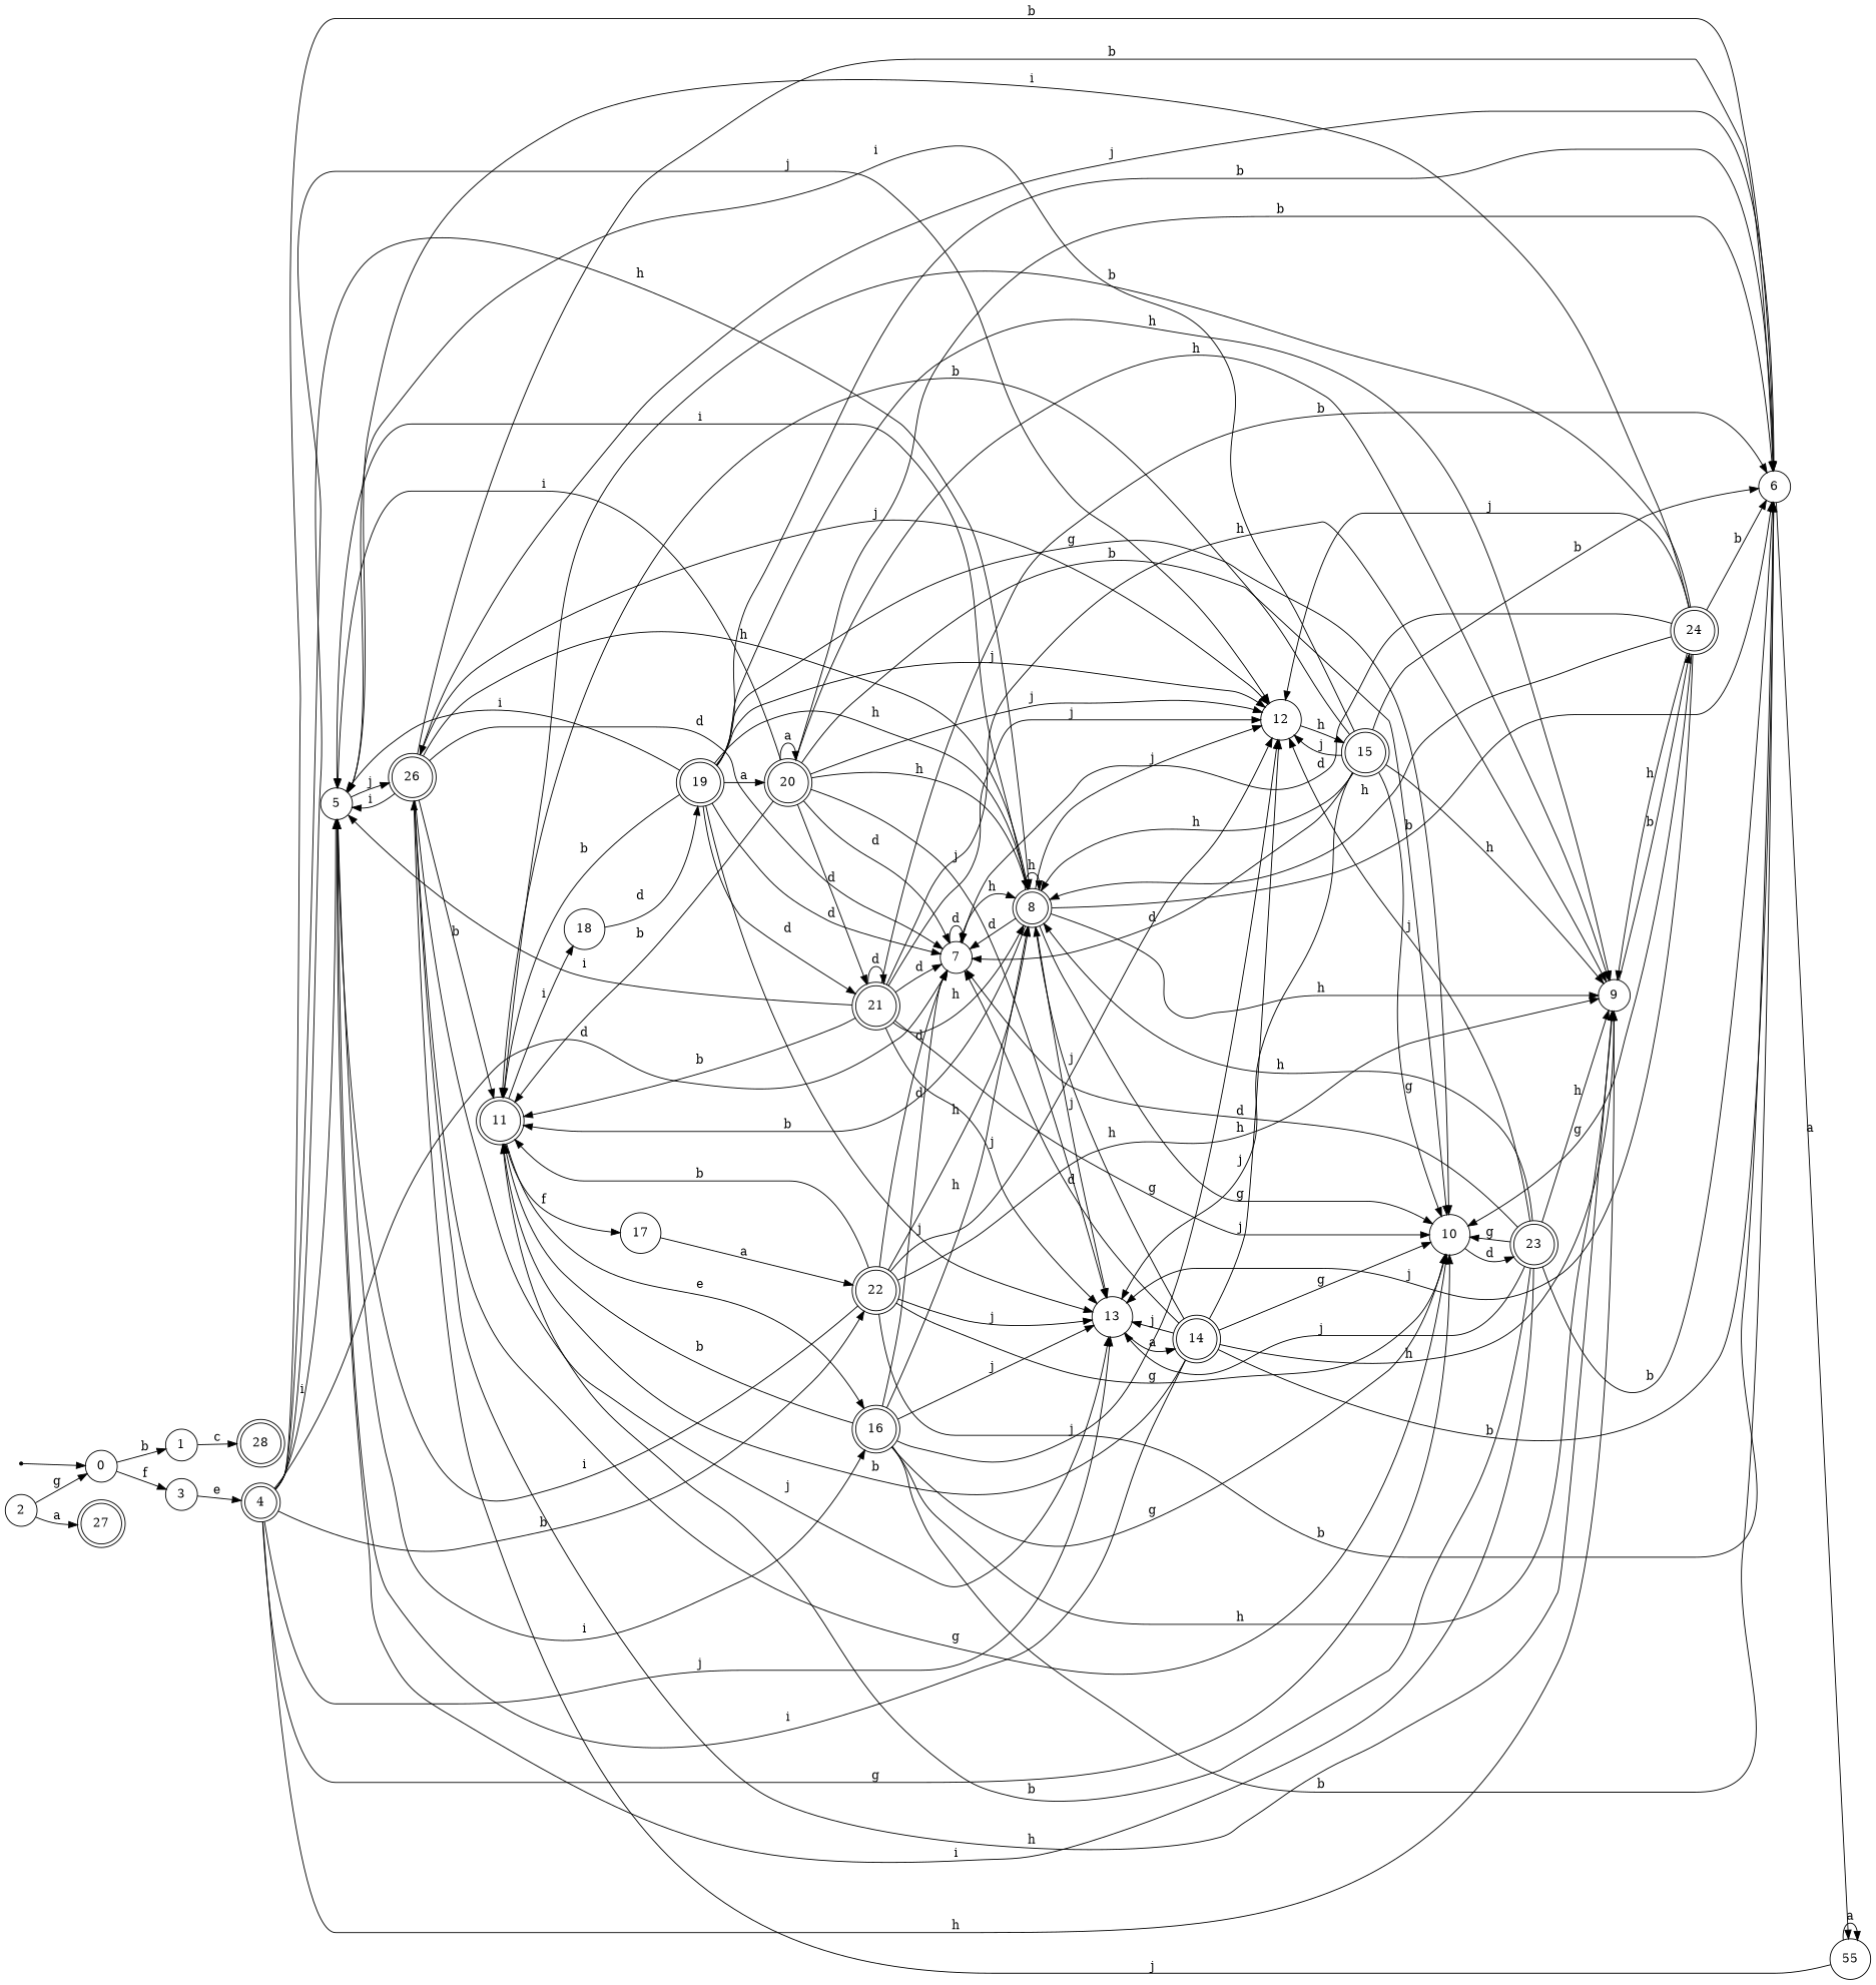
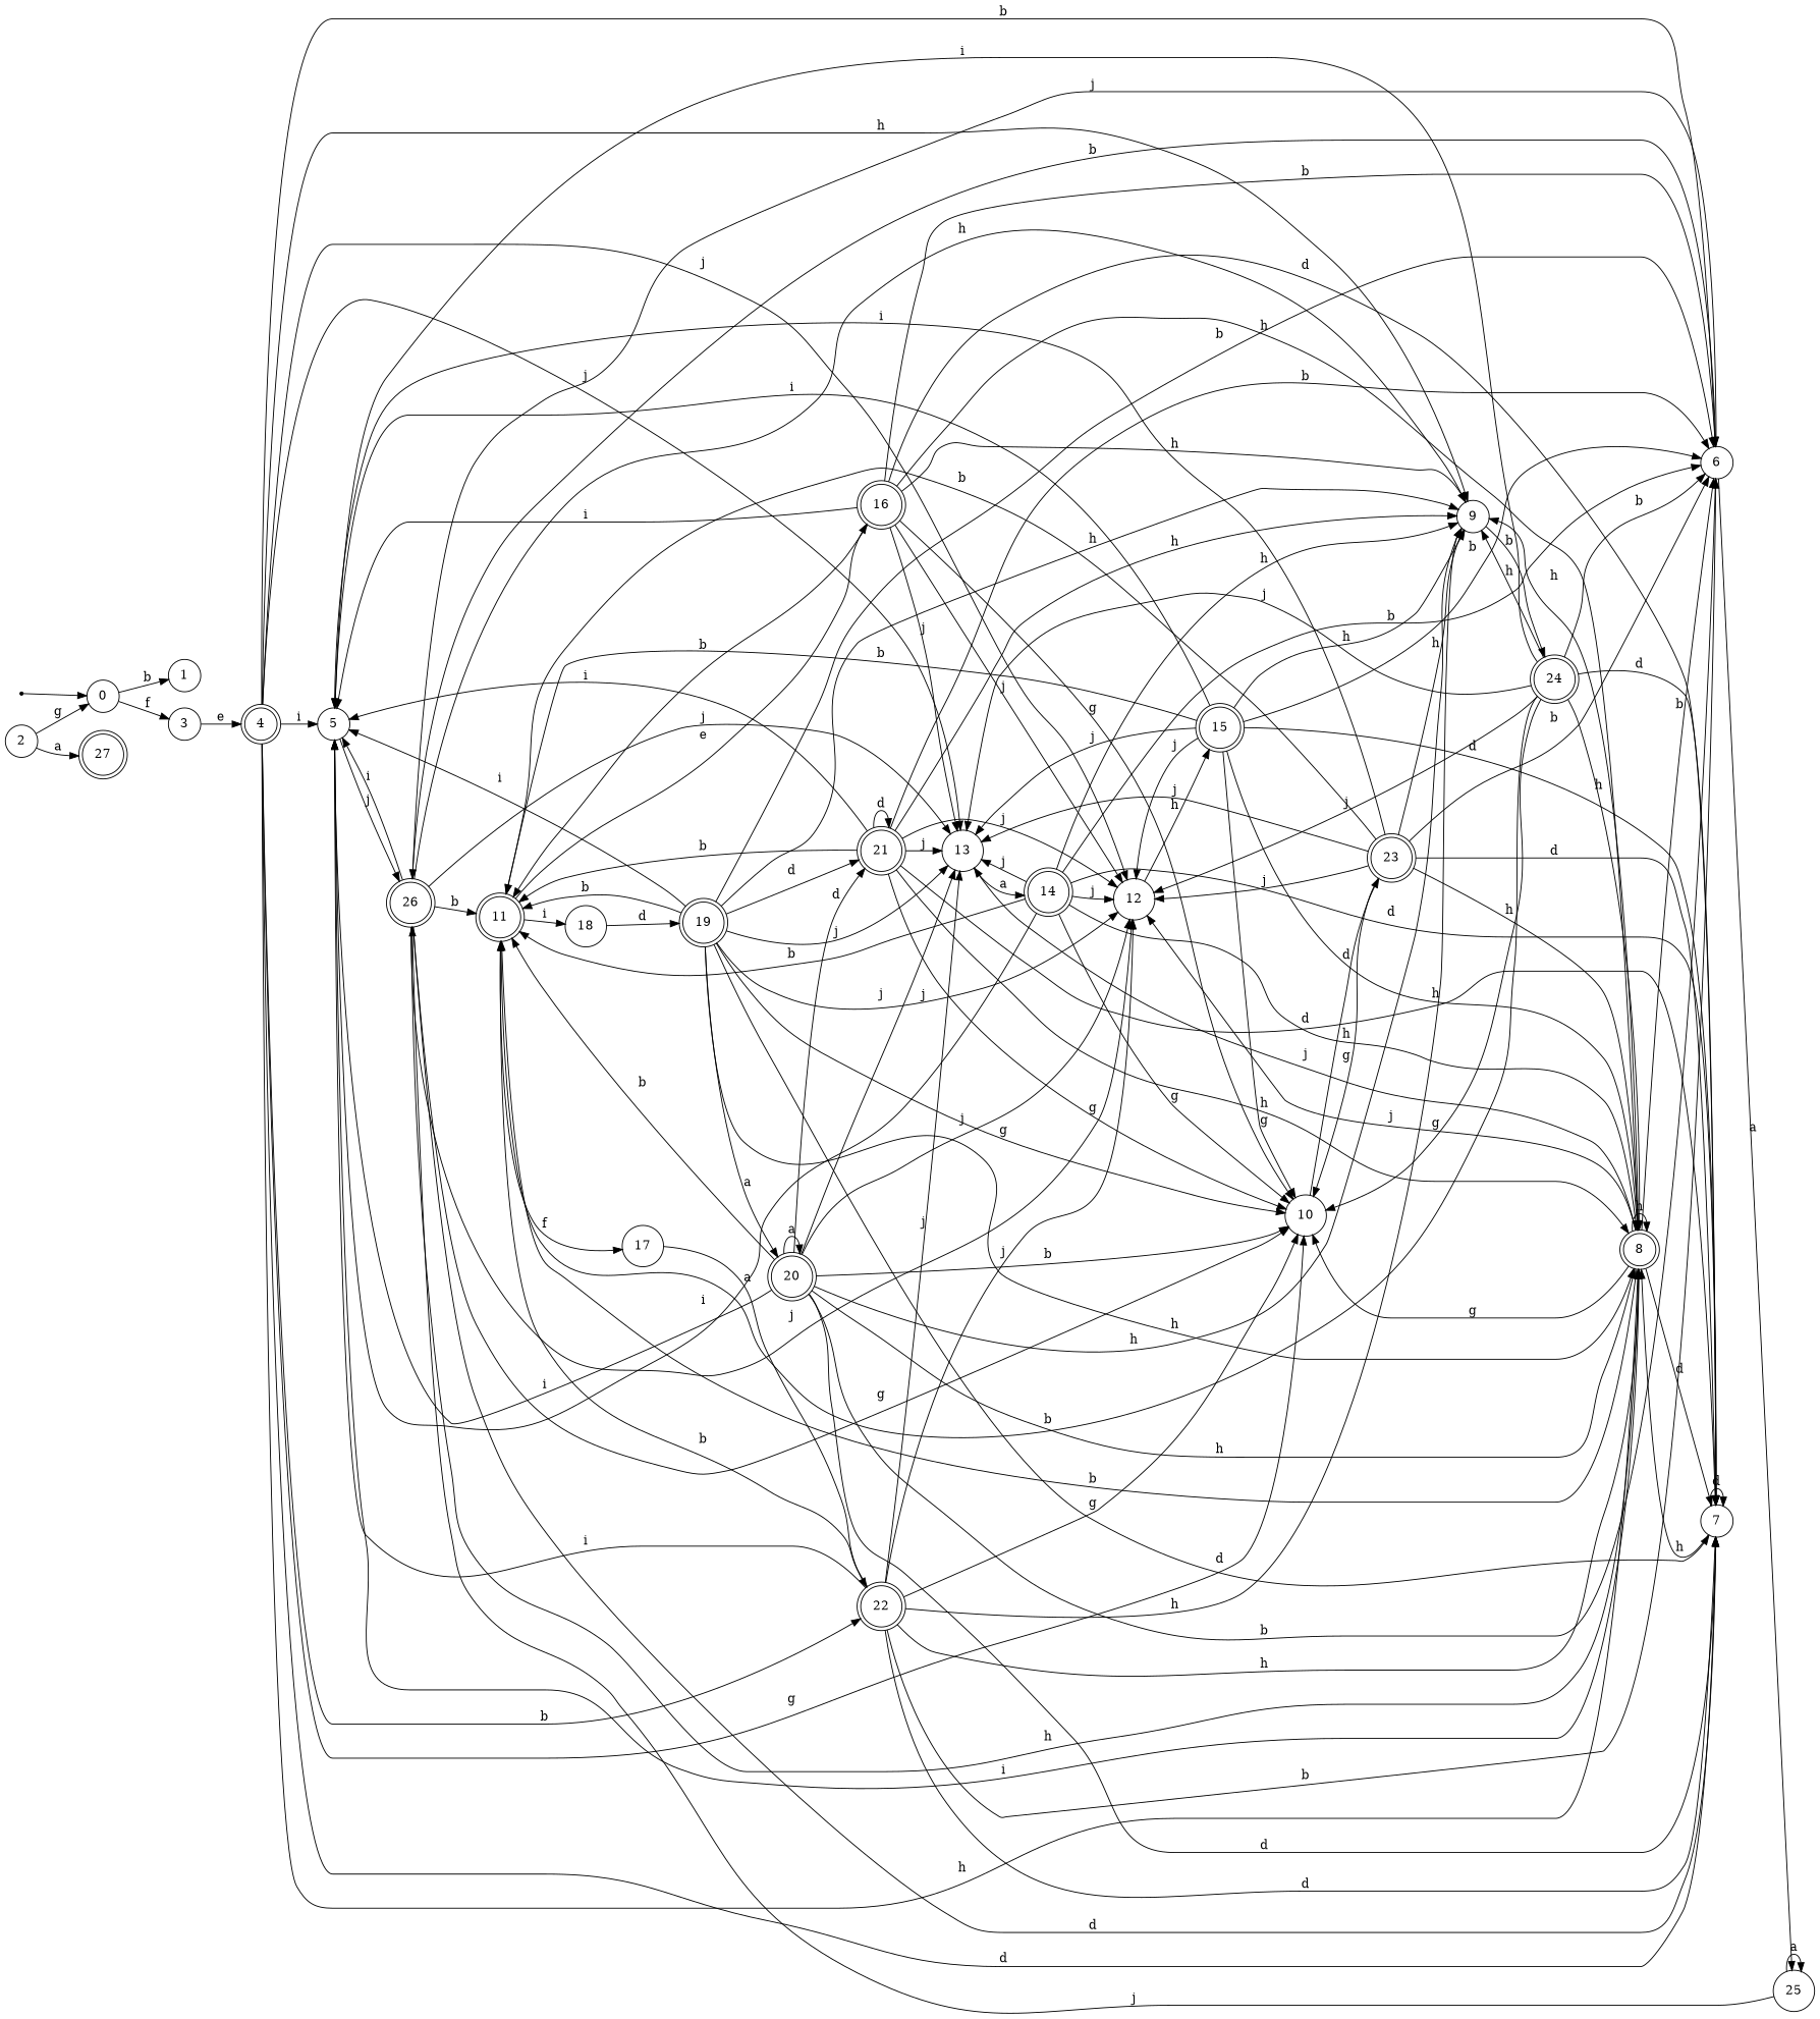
  digraph {
    rankdir=LR
    node [shape=doublecircle]
    dummy0 [shape=point]
    0 [shape=circle]
    1 [shape=circle]
    3 [shape=circle]
-   28
    2 [shape=circle]
    27
    4
    5 [shape=circle]
    6 [shape=circle]
    7 [shape=circle]
    8
    9 [shape=circle]
    10 [shape=circle]
    12 [shape=circle]
    13 [shape=circle]
    22
    26
-   25 [shape=circle label=55]
+   25 [shape=circle]
    11
    24
    23
    16
    17 [shape=circle]
    18 [shape=circle]
    15
    14
    19
    20
    21
    dummy0 -> 0
    0 -> 1 [label=b]
    0 -> 3 [label=f]
-   1 -> 28 [label=c]
    3 -> 4 [label=e]
    2 -> 0 [label=g]
    2 -> 27 [label=a]
    4 -> 5 [label=i]
    4 -> 6 [label=b]
    4 -> 7 [label=d]
    4 -> 8 [label=h]
    4 -> 9 [label=h]
    4 -> 10 [label=g]
    4 -> 12 [label=j]
    4 -> 13 [label=j]
    4 -> 22 [label=b]
    5 -> 26 [label=j]
    6 -> 26 [label=j]
    6 -> 25 [label=a]
    7 -> 7 [label=d]
    7 -> 8 [label=h]
    8 -> 5 [label=i]
    8 -> 6 [label=b]
    8 -> 7 [label=d]
    8 -> 8 [label=h]
    8 -> 9 [label=h]
    8 -> 10 [label=g]
    8 -> 12 [label=j]
    8 -> 13 [label=j]
    8 -> 11 [label=b]
    9 -> 24 [label=b]
    10 -> 23 [label=d]
    12 -> 15 [label=h]
    13 -> 14 [label=a]
    22 -> 5 [label=i]
    22 -> 6 [label=b]
    22 -> 7 [label=d]
    22 -> 8 [label=h]
    22 -> 9 [label=h]
    22 -> 10 [label=g]
    22 -> 12 [label=j]
    22 -> 13 [label=j]
    22 -> 11 [label=b]
    26 -> 5 [label=i]
    26 -> 6 [label=b]
    26 -> 7 [label=d]
    26 -> 8 [label=h]
    26 -> 9 [label=h]
    26 -> 10 [label=g]
    26 -> 12 [label=j]
    26 -> 13 [label=j]
    26 -> 11 [label=b]
    25 -> 26 [label=j]
    25 -> 25 [label=a]
    11 -> 16 [label=e]
    11 -> 17 [label=f]
    11 -> 18 [label=i]
    24 -> 5 [label=i]
    24 -> 6 [label=b]
    24 -> 7 [label=d]
    24 -> 8 [label=h]
    24 -> 9 [label=h]
    24 -> 10 [label=g]
    24 -> 12 [label=j]
    24 -> 13 [label=j]
    24 -> 11 [label=b]
    23 -> 5 [label=i]
    23 -> 6 [label=b]
    23 -> 7 [label=d]
    23 -> 8 [label=h]
    23 -> 9 [label=h]
    23 -> 10 [label=g]
    23 -> 12 [label=j]
    23 -> 13 [label=j]
    23 -> 11 [label=b]
-   5 -> 16 [label=i]
+   16 -> 5 [label=i]
    16 -> 6 [label=b]
    16 -> 7 [label=d]
    16 -> 8 [label=h]
    16 -> 9 [label=h]
    16 -> 10 [label=g]
    16 -> 12 [label=j]
    16 -> 13 [label=j]
    16 -> 11 [label=b]
    17 -> 22 [label=a]
    18 -> 19 [label=d]
    15 -> 5 [label=i]
    15 -> 6 [label=b]
    15 -> 7 [label=d]
    15 -> 8 [label=h]
    15 -> 9 [label=h]
    15 -> 10 [label=g]
    15 -> 12 [label=j]
    15 -> 13 [label=j]
    15 -> 11 [label=b]
    14 -> 5 [label=i]
    14 -> 6 [label=b]
    14 -> 7 [label=d]
    14 -> 8 [label=h]
    14 -> 9 [label=h]
    14 -> 10 [label=g]
    14 -> 12 [label=j]
    14 -> 13 [label=j]
    14 -> 11 [label=b]
    19 -> 5 [label=i]
    19 -> 6 [label=b]
    19 -> 7 [label=d]
    19 -> 8 [label=h]
    19 -> 9 [label=h]
    19 -> 10 [label=g]
    19 -> 12 [label=j]
    19 -> 13 [label=j]
    19 -> 11 [label=b]
    19 -> 20 [label=a]
    19 -> 21 [label=d]
    20 -> 5 [label=i]
    20 -> 6 [label=b]
    20 -> 7 [label=d]
    20 -> 8 [label=h]
    20 -> 9 [label=h]
    20 -> 10 [label=b]
    20 -> 12 [label=j]
    20 -> 13 [label=j]
    20 -> 11 [label=b]
    20 -> 20 [label=a]
    20 -> 21 [label=d]
    21 -> 5 [label=i]
    21 -> 6 [label=b]
    21 -> 7 [label=d]
    21 -> 8 [label=h]
    21 -> 9 [label=h]
    21 -> 10 [label=g]
    21 -> 12 [label=j]
    21 -> 13 [label=j]
    21 -> 11 [label=b]
    21 -> 21 [label=d]
  }
